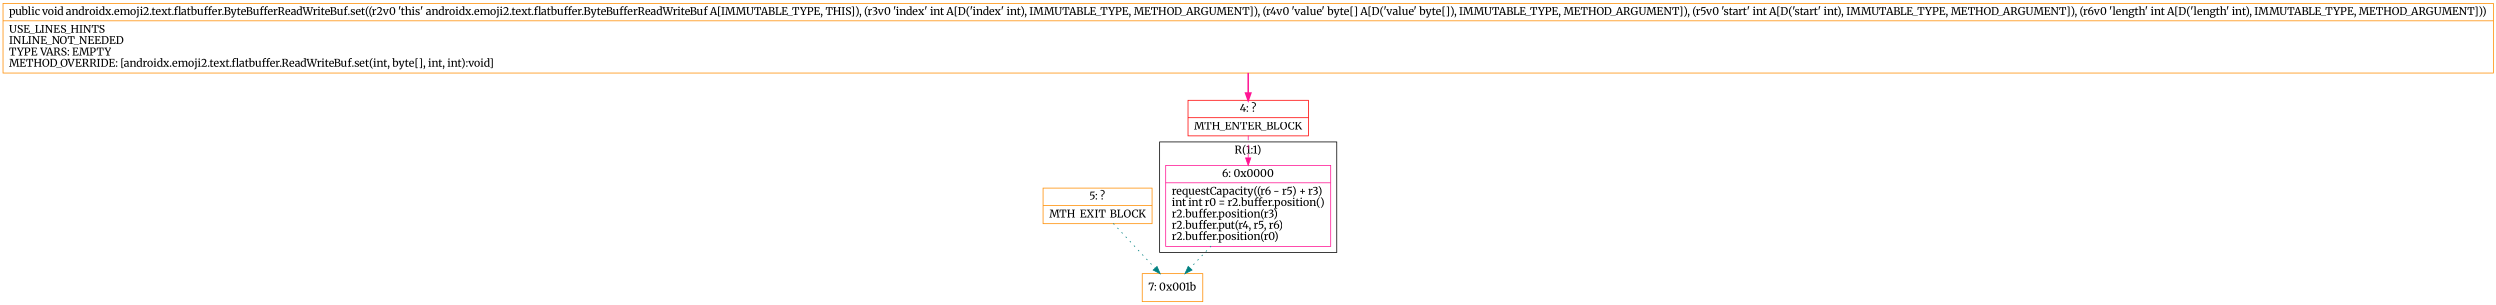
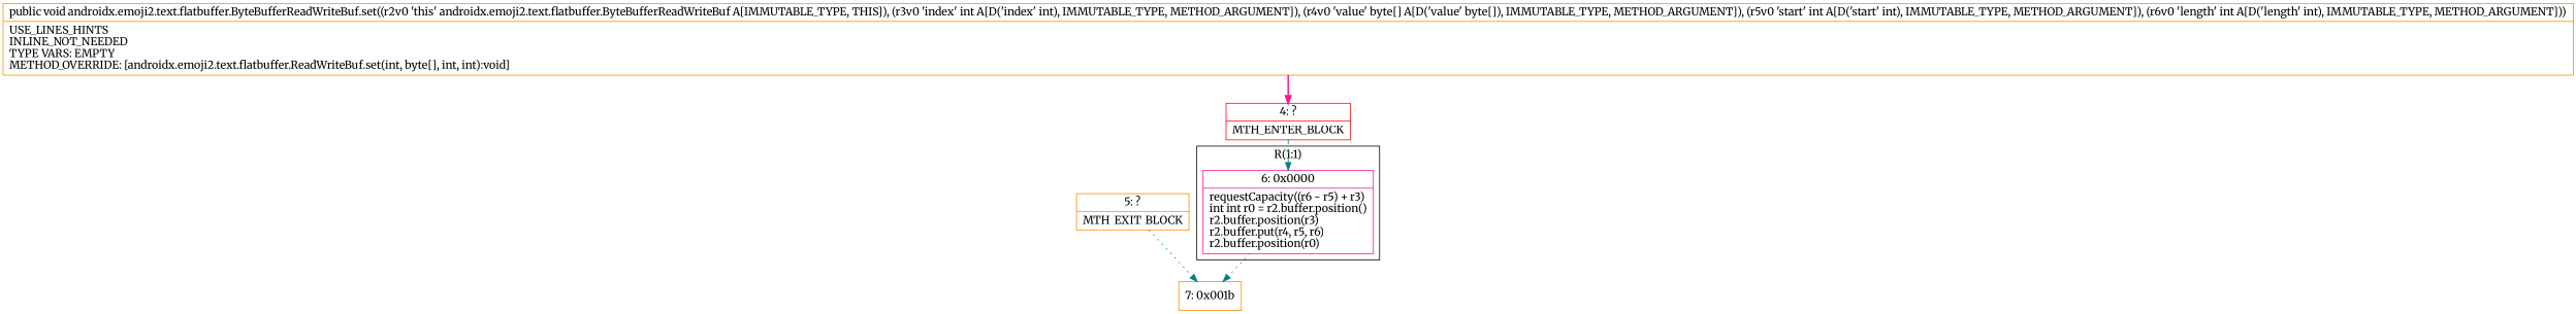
  digraph {
    fontname=Merriweather
    node [color=darkorange fontname=Merriweather shape=record]
    edge [color=teal fontname=Merriweather style=dotted]
    n1 [color=deeppink label="{6\:\ 0x0000|requestCapacity((r6 \- r5) + r3)\lint int r0 = r2.buffer.position()\lr2.buffer.position(r3)\lr2.buffer.put(r4, r5, r6)\lr2.buffer.position(r0)\l}"]
    n2 [label="{7\:\ 0x001b}"]
    n3 [color=red label="{4\:\ ?|MTH_ENTER_BLOCK\l}"]
    n4 [label="{5\:\ ?|MTH_EXIT_BLOCK\l}"]
    n5 [label="{public void androidx.emoji2.text.flatbuffer.ByteBufferReadWriteBuf.set((r2v0 'this' androidx.emoji2.text.flatbuffer.ByteBufferReadWriteBuf A[IMMUTABLE_TYPE, THIS]), (r3v0 'index' int A[D('index' int), IMMUTABLE_TYPE, METHOD_ARGUMENT]), (r4v0 'value' byte[] A[D('value' byte[]), IMMUTABLE_TYPE, METHOD_ARGUMENT]), (r5v0 'start' int A[D('start' int), IMMUTABLE_TYPE, METHOD_ARGUMENT]), (r6v0 'length' int A[D('length' int), IMMUTABLE_TYPE, METHOD_ARGUMENT]))  | USE_LINES_HINTS\lINLINE_NOT_NEEDED\lTYPE_VARS: EMPTY\lMETHOD_OVERRIDE: [androidx.emoji2.text.flatbuffer.ReadWriteBuf.set(int, byte[], int, int):void]\l}"]
    subgraph cluster_1 {
      label="R(1:1)"
      n1
    }
    n1 -> n2
-   n3 -> n1 [color=deeppink style=dashed]
+   n3 -> n1 [style=dashed]
    n4 -> n2
    n5 -> n3 [color=deeppink style=bold]
  }
